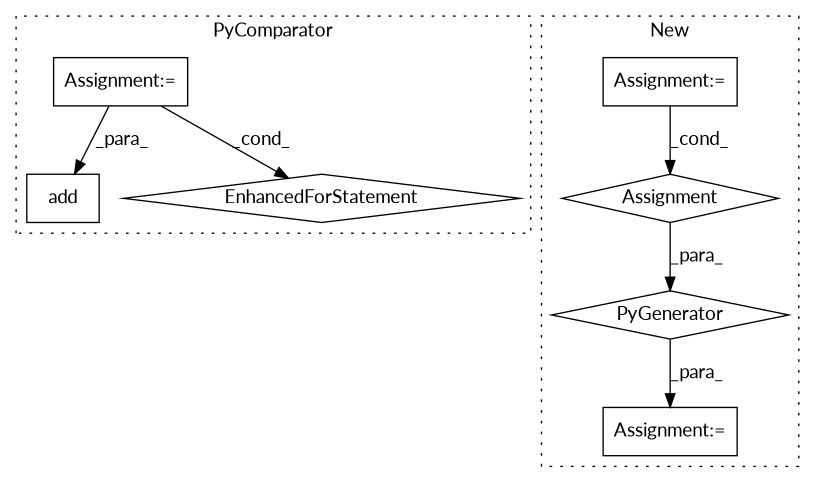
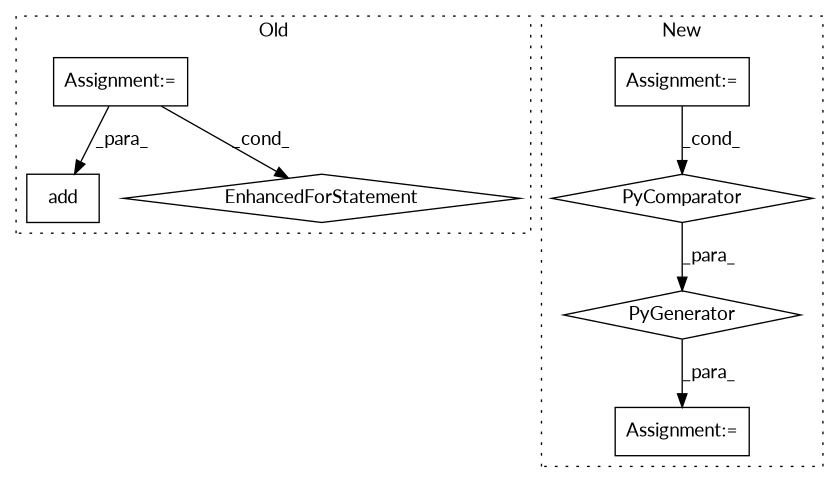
  digraph {
    fontname=Lato
    node [a=7 fontname=Lato l="61,2" s="2080,2161" shape=box]
    edge [fontname=Lato]
    n1 [a=32 l="4,1" label=add s="2319,2329"]
    n2 [a=70 label=EnhancedForStatement shape=diamond]
    n3 [label="Assignment:="]
    n4 [a=107 l=140 label=PyGenerator s=1906 shape=diamond]
-   n5 [a=113 l=28 label=Assignment s=2012 shape=diamond]
+   n5 [a=113 l=28 label=PyComparator s=2012 shape=diamond]
    n6 [l=28 label="Assignment:=" s=2012]
    n7 [l=1 label="Assignment:=" s=1890]
    subgraph cluster_1 {
-     label=PyComparator
+     label=Old
      style=dotted
      n1
      n2
      n3
    }
    subgraph cluster_2 {
      label=New
      style=dotted
      n4
      n5
      n6
      n7
    }
    n3 -> n1 [label=_para_]
    n3 -> n2 [label=_cond_]
    n4 -> n7 [label=_para_]
    n5 -> n4 [label=_para_]
    n6 -> n5 [label=_cond_]
  }
